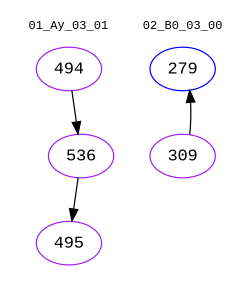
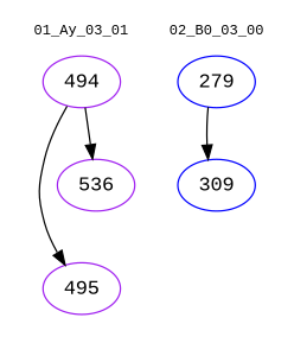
  digraph {
    fontname="Liberation Mono"
    node [color=purple fontname="Liberation Mono"]
    edge [color=black fontname="Liberation Mono"]
    n1 [label=494]
    n2 [label=495]
    n3 [label=536]
    n4 [color=blue label=279]
-   n5 [label=309]
+   n5 [color=blue label=309]
    subgraph cluster_1 {
      color=white
      fontsize=10
      label="01_Ay_03_01"
      n1
      n2
      n3
    }
    subgraph cluster_2 {
      color=white
      fontsize=10
      label="02_B0_03_00"
      n4
      n5
    }
-   n3 -> n2
+   n1 -> n2
    n1 -> n3
-   n5 -> n4
+   n4 -> n5
  }
